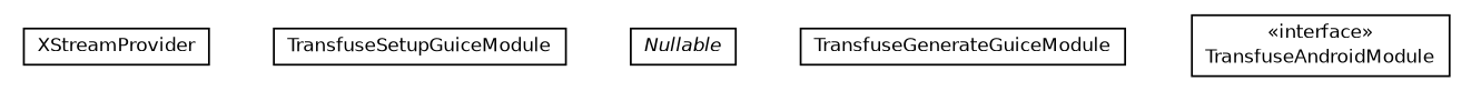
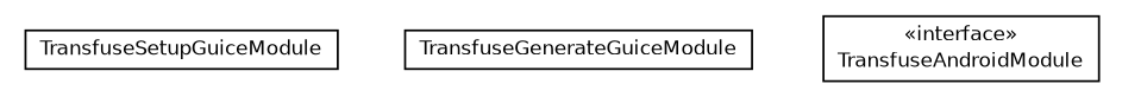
  digraph {
    nodesep=0.25
    ranksep=0.5
    node [fontcolor=black fontname=Helvetica fontsize=10.0 shape=plaintext]
-   n1 [label=<<table title="org.androidtransfuse.config.XStreamProvider" border="0" cellborder="1" cellspacing="0" cellpadding="2" port="p" href="./XStreamProvider.html"> 		<tr><td><table border="0" cellspacing="0" cellpadding="1"> <tr><td align="center" balign="center"> XStreamProvider </td></tr> 		</table></td></tr> 		</table>>]
    n2 [label=<<table title="org.androidtransfuse.config.TransfuseSetupGuiceModule" border="0" cellborder="1" cellspacing="0" cellpadding="2" port="p" href="./TransfuseSetupGuiceModule.html"> 		<tr><td><table border="0" cellspacing="0" cellpadding="1"> <tr><td align="center" balign="center"> TransfuseSetupGuiceModule </td></tr> 		</table></td></tr> 		</table>>]
-   n3 [label=<<table title="org.androidtransfuse.config.Nullable" border="0" cellborder="1" cellspacing="0" cellpadding="2" port="p" href="./Nullable.html"> 		<tr><td><table border="0" cellspacing="0" cellpadding="1"> <tr><td align="center" balign="center"><font face="Helvetica-Oblique"> Nullable </font></td></tr> 		</table></td></tr> 		</table>>]
    n4 [label=<<table title="org.androidtransfuse.config.TransfuseGenerateGuiceModule" border="0" cellborder="1" cellspacing="0" cellpadding="2" port="p" href="./TransfuseGenerateGuiceModule.html"> 		<tr><td><table border="0" cellspacing="0" cellpadding="1"> <tr><td align="center" balign="center"> TransfuseGenerateGuiceModule </td></tr> 		</table></td></tr> 		</table>>]
    n5 [label=<<table title="org.androidtransfuse.config.TransfuseAndroidModule" border="0" cellborder="1" cellspacing="0" cellpadding="2" port="p" href="./TransfuseAndroidModule.html"> 		<tr><td><table border="0" cellspacing="0" cellpadding="1"> <tr><td align="center" balign="center"> &#171;interface&#187; </td></tr> <tr><td align="center" balign="center"> TransfuseAndroidModule </td></tr> 		</table></td></tr> 		</table>>]
  }
